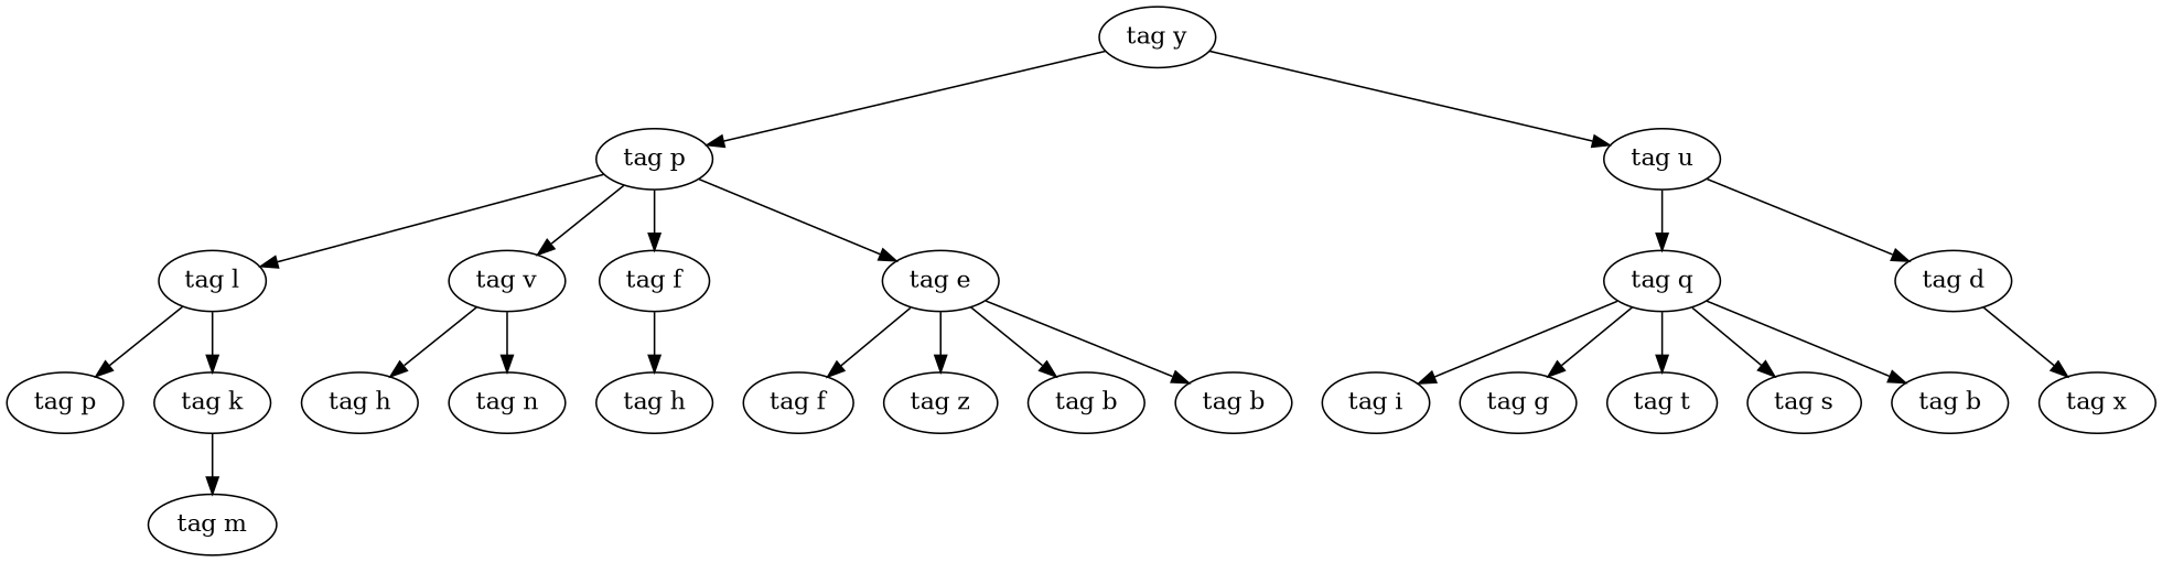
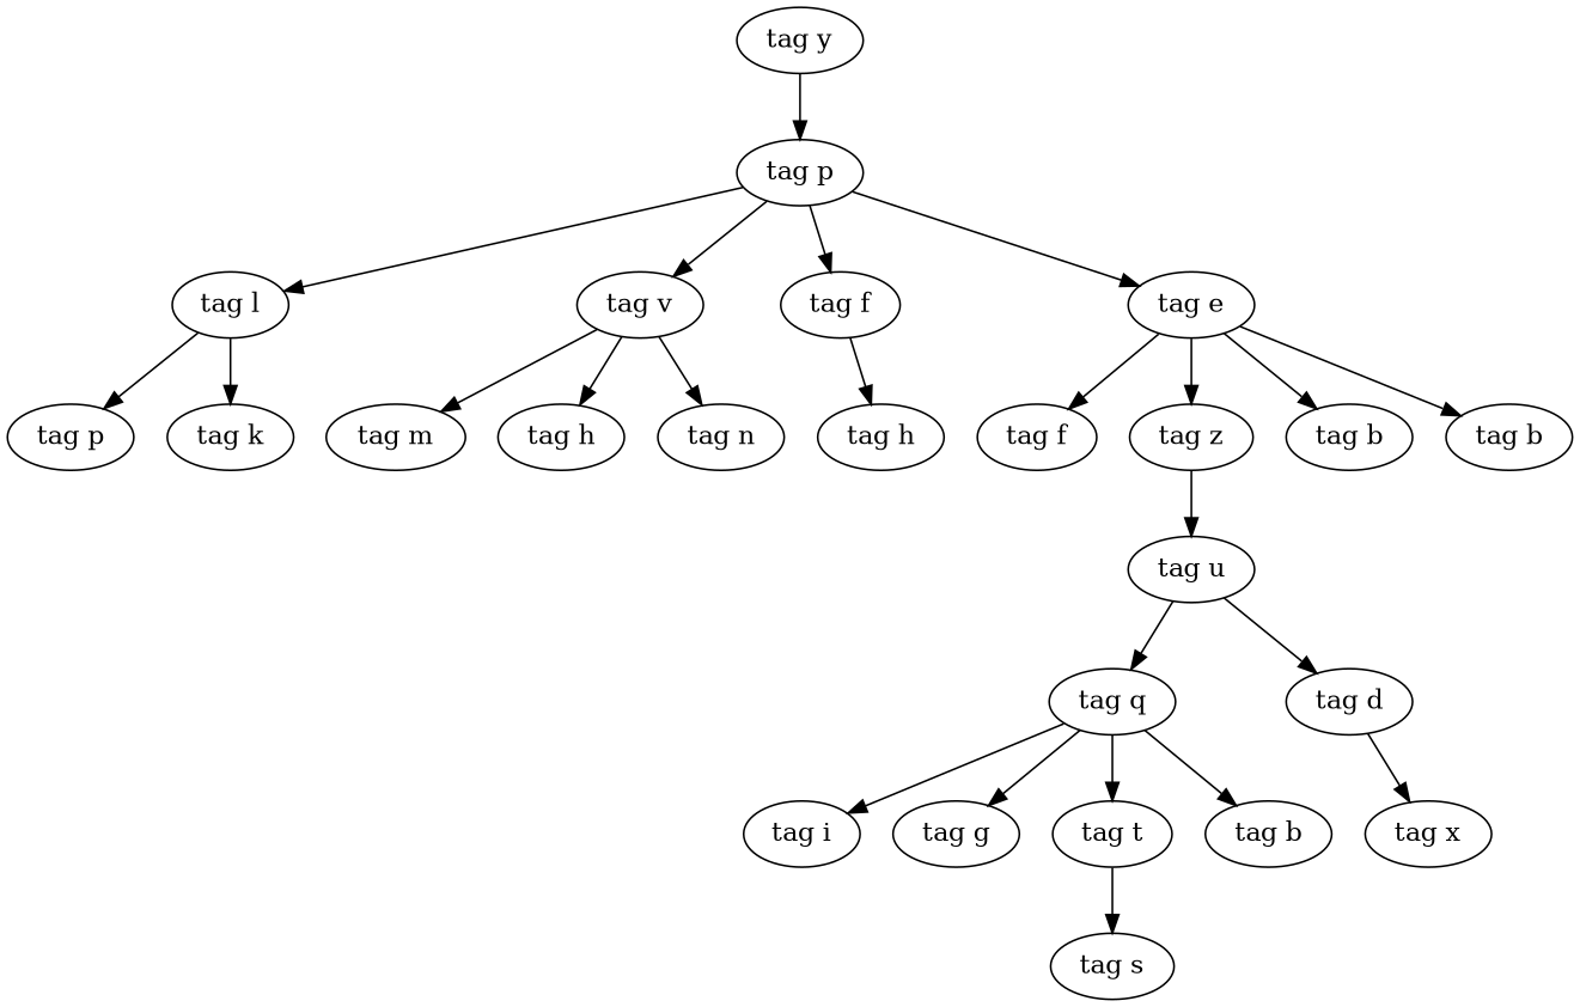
  digraph {
    n1 [label="tag y"]
    n2 [label="tag p"]
    n3 [label="tag u"]
    n4 [label="tag l"]
    n5 [label="tag v"]
    n6 [label="tag f"]
    n7 [label="tag e"]
    n8 [label="tag q"]
    n9 [label="tag d"]
    n10 [label="tag p"]
    n11 [label="tag k"]
    n12 [label="tag m"]
    n13 [label="tag h"]
    n14 [label="tag n"]
    n15 [label="tag h"]
    n16 [label="tag f"]
    n17 [label="tag z"]
    n18 [label="tag b"]
    n19 [label="tag b"]
    n20 [label="tag i"]
    n21 [label="tag g"]
    n22 [label="tag t"]
    n23 [label="tag s"]
    n24 [label="tag b"]
    n25 [label="tag x"]
    n1 -> n2
-   n1 -> n3
+   n17 -> n3
    n2 -> n4
    n2 -> n5
    n2 -> n6
    n2 -> n7
    n3 -> n8
    n3 -> n9
    n4 -> n10
    n4 -> n11
-   n11 -> n12
+   n5 -> n12
    n5 -> n13
    n5 -> n14
    n6 -> n15
    n7 -> n16
    n7 -> n17
    n7 -> n18
    n7 -> n19
    n8 -> n20
    n8 -> n21
    n8 -> n22
-   n8 -> n23
+   n22 -> n23
    n8 -> n24
    n9 -> n25
  }
